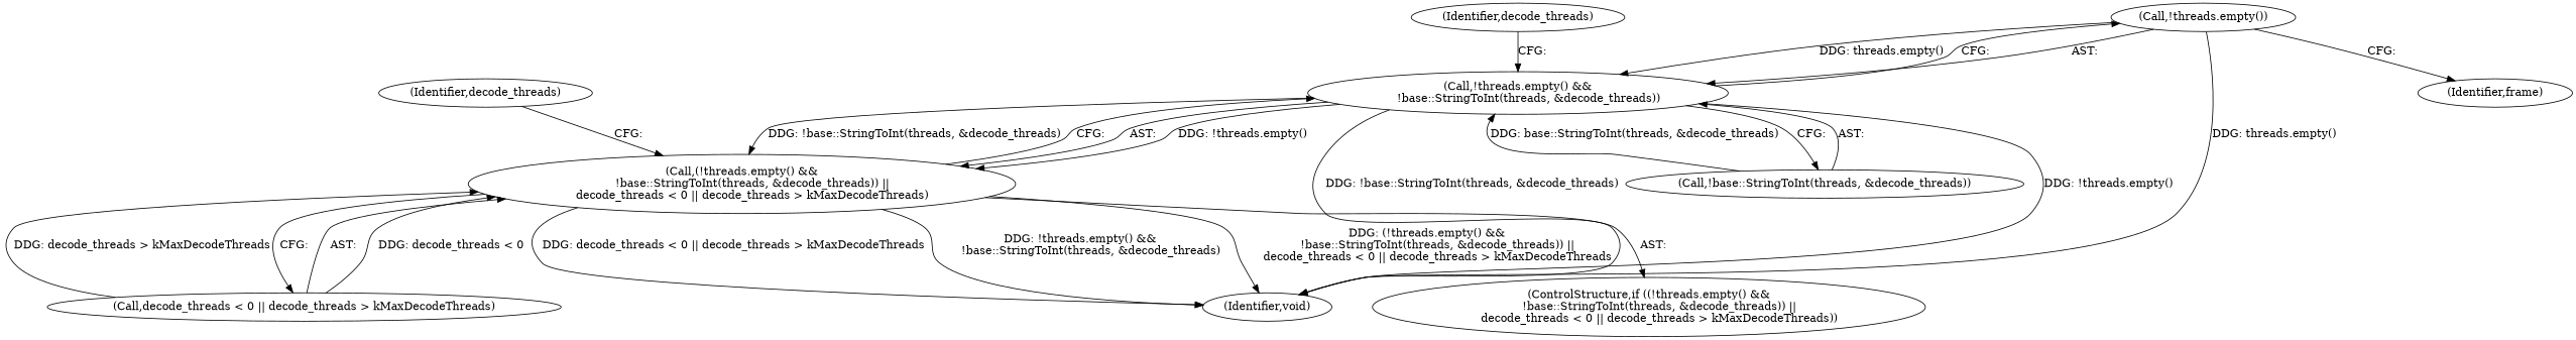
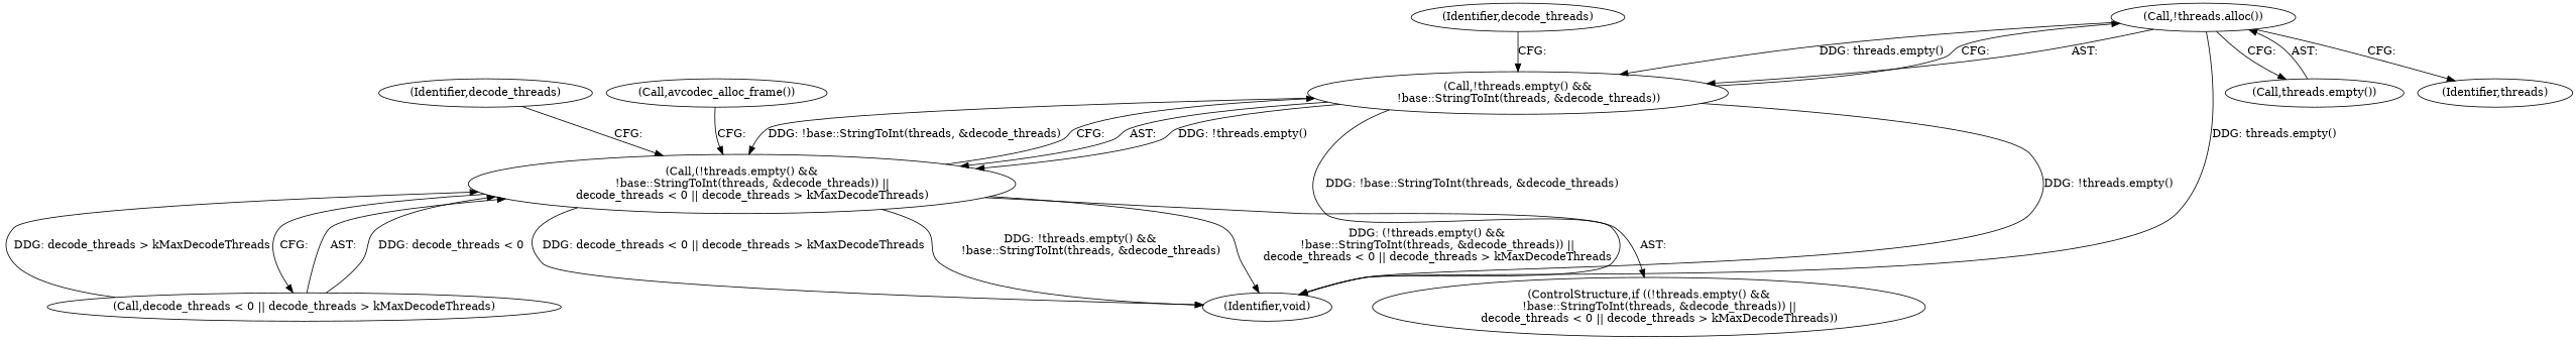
  digraph {
-   n1 [label="(Call,!threads.empty())"]
+   n1 [label="(Call,!threads.alloc())"]
    n2 [label="(Call,!threads.empty() &&\n      !base::StringToInt(threads, &decode_threads))"]
    n3 [label="(Identifier,void)"]
-   n5 [label="(Identifier,frame)"]
+   n4 [label="(Call,threads.empty())"]
+   n5 [label="(Identifier,threads)"]
    n6 [label="(Call,(!threads.empty() &&\n      !base::StringToInt(threads, &decode_threads)) ||\n      decode_threads < 0 || decode_threads > kMaxDecodeThreads)"]
-   n7 [label="(Call,!base::StringToInt(threads, &decode_threads))"]
    n8 [label="(Call,decode_threads < 0 || decode_threads > kMaxDecodeThreads)"]
    n9 [label="(ControlStructure,if ((!threads.empty() &&\n      !base::StringToInt(threads, &decode_threads)) ||\n      decode_threads < 0 || decode_threads > kMaxDecodeThreads))"]
    n10 [label="(Identifier,decode_threads)"]
    n11 [label="(Identifier,decode_threads)"]
+   n12 [label="(Call,avcodec_alloc_frame())"]
    n1 -> n2 [label="AST: "]
    n1 -> n2 [label="DDG: threads.empty()"]
    n1 -> n3 [label="DDG: threads.empty()"]
+   n1 -> n4 [label="CFG: "]
    n1 -> n5 [label="CFG: "]
    n2 -> n1 [label="CFG: "]
    n2 -> n3 [label="DDG: !threads.empty()"]
    n2 -> n3 [label="DDG: !base::StringToInt(threads, &decode_threads)"]
    n2 -> n6 [label="AST: "]
    n2 -> n6 [label="DDG: !threads.empty()"]
    n2 -> n6 [label="DDG: !base::StringToInt(threads, &decode_threads)"]
-   n2 -> n7 [label="CFG: "]
+   n4 -> n1 [label="AST: "]
    n6 -> n2 [label="CFG: "]
    n6 -> n3 [label="DDG: (!threads.empty() &&\n      !base::StringToInt(threads, &decode_threads)) ||\n      decode_threads < 0 || decode_threads > kMaxDecodeThreads"]
    n6 -> n3 [label="DDG: decode_threads < 0 || decode_threads > kMaxDecodeThreads"]
    n6 -> n3 [label="DDG: !threads.empty() &&\n      !base::StringToInt(threads, &decode_threads)"]
    n6 -> n8 [label="CFG: "]
    n6 -> n9 [label="AST: "]
-   n7 -> n2 [label="AST: "]
-   n7 -> n2 [label="DDG: base::StringToInt(threads, &decode_threads)"]
    n8 -> n6 [label="AST: "]
    n8 -> n6 [label="DDG: decode_threads < 0"]
    n8 -> n6 [label="DDG: decode_threads > kMaxDecodeThreads"]
    n10 -> n2 [label="CFG: "]
    n11 -> n6 [label="CFG: "]
+   n12 -> n6 [label="CFG: "]
  }
